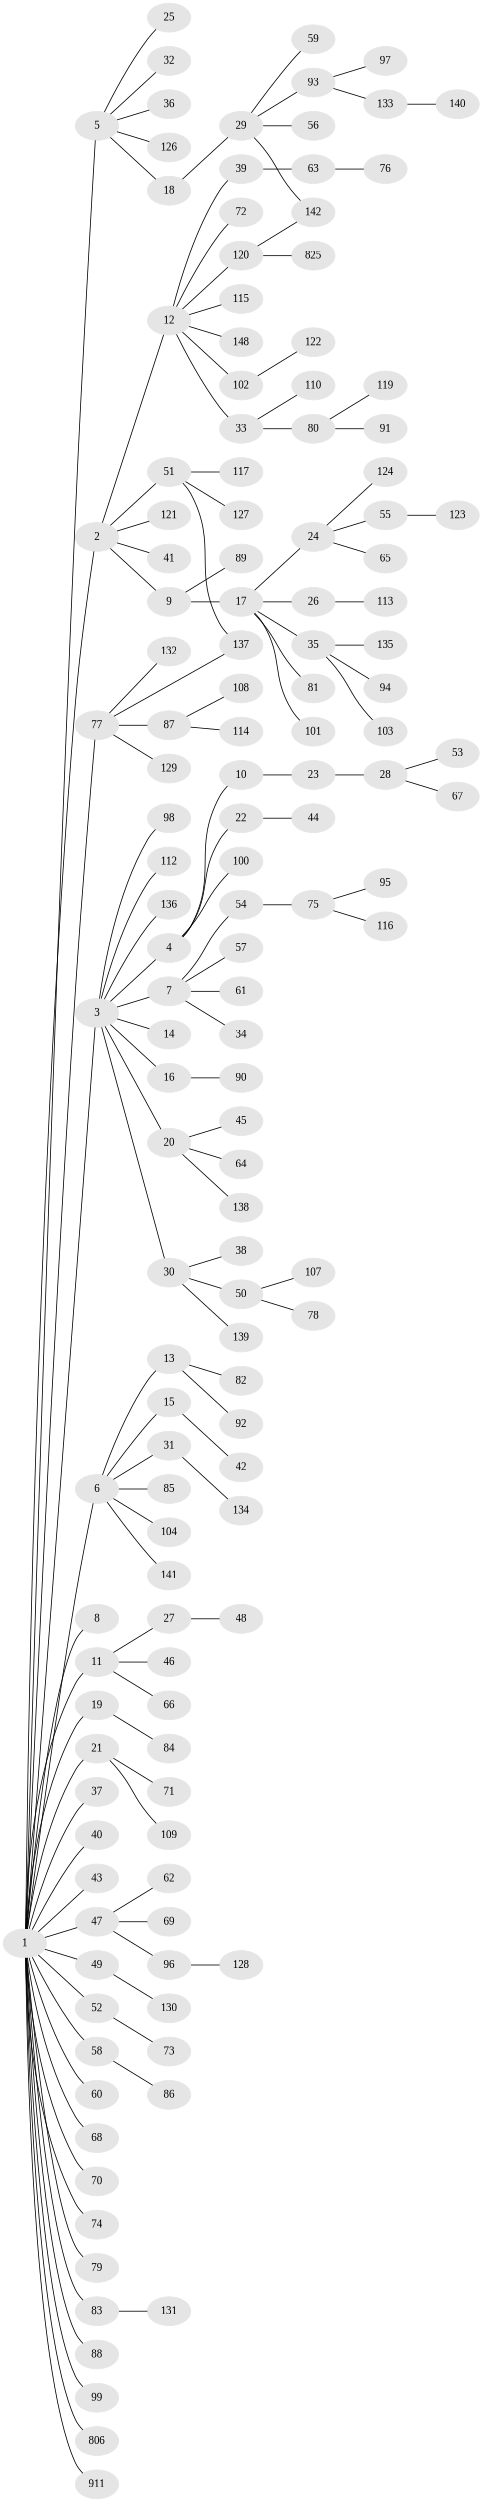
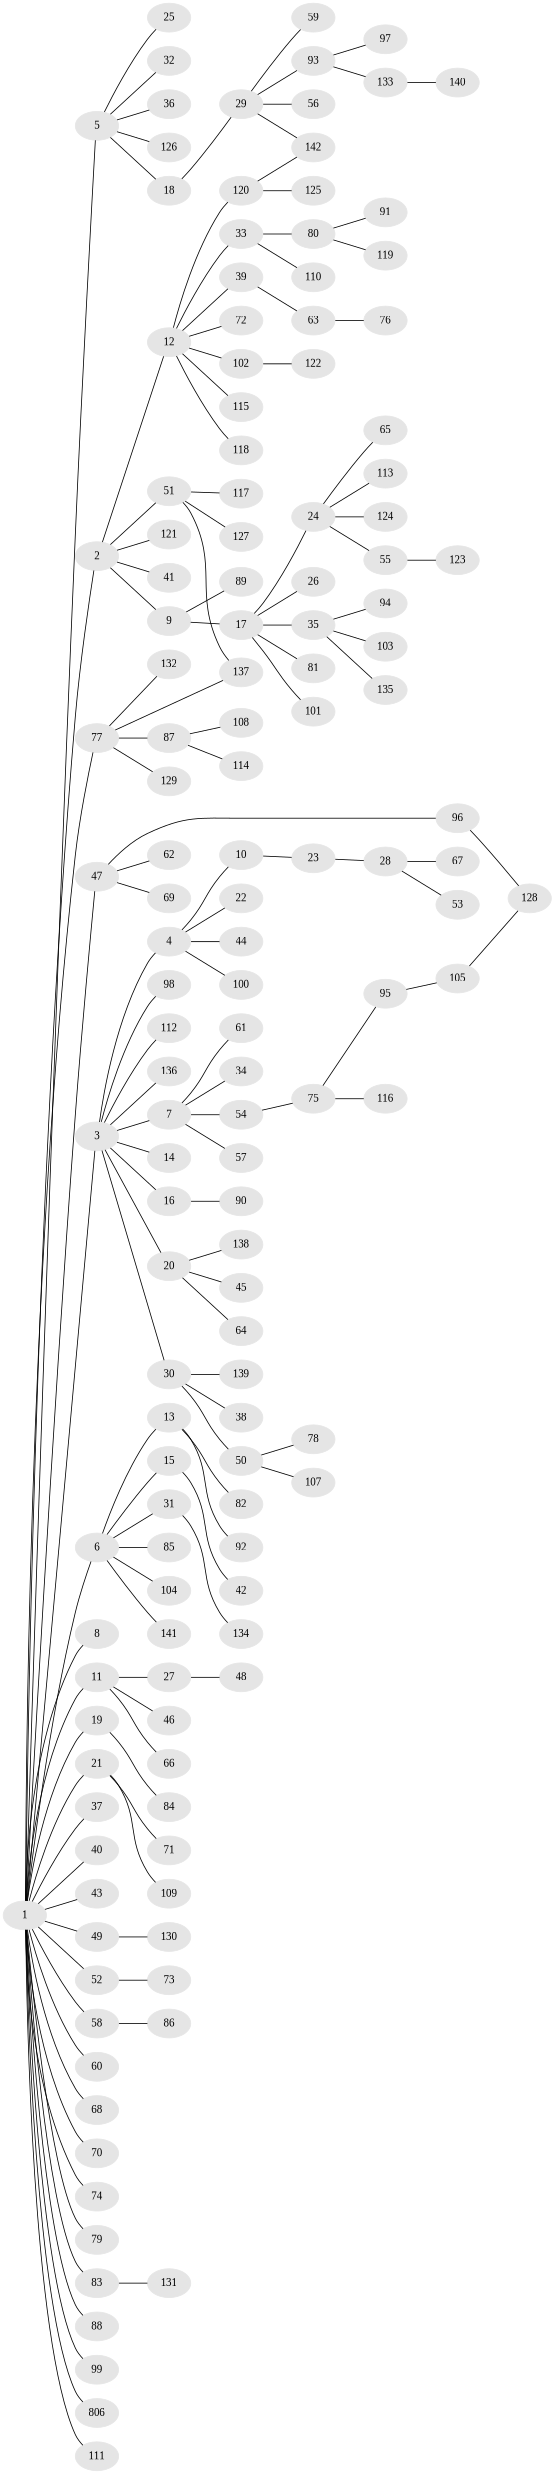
  graph {
    fontname="Liberation Serif"
    rankdir=LR
    node [color=gray90 fontname="Liberation Serif" style=filled]
    edge [fontname="Liberation Serif"]
    1
    2
    3
    5
    6
    8
    11
    19
    21
    37
    40
    43
    47
    49
    52
    58
    60
    68
    70
    74
    77
    79
    83
    88
    99
    n26 [label=806]
-   111 [label=911]
+   111
    9
    12
    41
    51
    121
    4
    7
    14
    16
    20
    30
    98
    112
    136
    18
    25
    32
    36
    126
    13
    15
    31
    85
    104
    141
    27
    46
    66
    84
    71
    109
    62
    69
    96
    130
    73
    86
    137
    87
    129
    132
    131
    17
    89
    33
    39
    72
    102
    115
-   118 [label=148]
+   118
    120
    117
    127
    10
    22
    44
    100
    34
    54
    57
    61
    90
    45
    64
    138
    38
    50
    139
    23
    29
    82
    92
    42
    134
    75
    24
    26
    35
    81
    101
    28
    48
    80
    110
    63
    122
    142
-   125 [label=825]
+   125
    55
    65
    113
    124
    94
    103
    135
    56
    59
    93
    53
    67
    123
    97
    133
    78
    107
    91
    119
    76
    128
    95
    116
+   105
    108
    114
    140
    1 -- 2
    1 -- 3
    1 -- 5
    1 -- 6
    1 -- 8
    1 -- 11
    1 -- 19
    1 -- 21
    1 -- 37
    1 -- 40
    1 -- 43
    1 -- 47
    1 -- 49
    1 -- 52
    1 -- 58
    1 -- 60
    1 -- 68
    1 -- 70
    1 -- 74
    1 -- 77
    1 -- 79
    1 -- 83
    1 -- 88
    1 -- 99
    1 -- n26
    1 -- 111
    2 -- 9
    2 -- 12
    2 -- 41
    2 -- 51
    2 -- 121
    3 -- 4
    3 -- 7
    3 -- 14
    3 -- 16
    3 -- 20
    3 -- 30
    3 -- 98
    3 -- 112
    3 -- 136
    5 -- 18
    5 -- 25
    5 -- 32
    5 -- 36
    5 -- 126
    6 -- 13
    6 -- 15
    6 -- 31
    6 -- 85
    6 -- 104
    6 -- 141
    11 -- 27
    11 -- 46
    11 -- 66
    19 -- 84
    21 -- 71
    21 -- 109
    47 -- 62
    47 -- 69
    47 -- 96
    49 -- 130
    52 -- 73
    58 -- 86
    77 -- 137
    77 -- 87
    77 -- 129
    77 -- 132
    83 -- 131
    9 -- 17
    9 -- 89
    12 -- 33
    12 -- 39
    12 -- 72
    12 -- 102
    12 -- 115
    12 -- 118
    12 -- 120
    51 -- 137
    51 -- 117
    51 -- 127
    4 -- 10
    4 -- 22
-   22 -- 44
+   4 -- 44
    4 -- 100
    7 -- 34
    7 -- 54
    7 -- 57
    7 -- 61
    16 -- 90
    20 -- 45
    20 -- 64
    20 -- 138
    30 -- 38
    30 -- 50
    30 -- 139
    18 -- 29
    13 -- 82
    13 -- 92
    15 -- 42
    31 -- 134
    27 -- 48
    96 -- 128
    87 -- 108
    87 -- 114
    17 -- 24
    17 -- 26
    17 -- 35
    17 -- 81
    17 -- 101
    33 -- 80
    33 -- 110
    39 -- 63
    102 -- 122
    120 -- 142
    120 -- 125
    10 -- 23
    54 -- 75
    50 -- 78
    50 -- 107
    23 -- 28
    29 -- 142
    29 -- 56
    29 -- 59
    29 -- 93
    75 -- 95
    75 -- 116
    24 -- 55
    24 -- 65
-   26 -- 113
+   24 -- 113
    24 -- 124
    35 -- 94
    35 -- 103
    35 -- 135
    28 -- 53
    28 -- 67
    80 -- 91
    80 -- 119
    63 -- 76
    55 -- 123
    93 -- 97
    93 -- 133
    133 -- 140
+   95 -- 105
+   105 -- 128
  }
